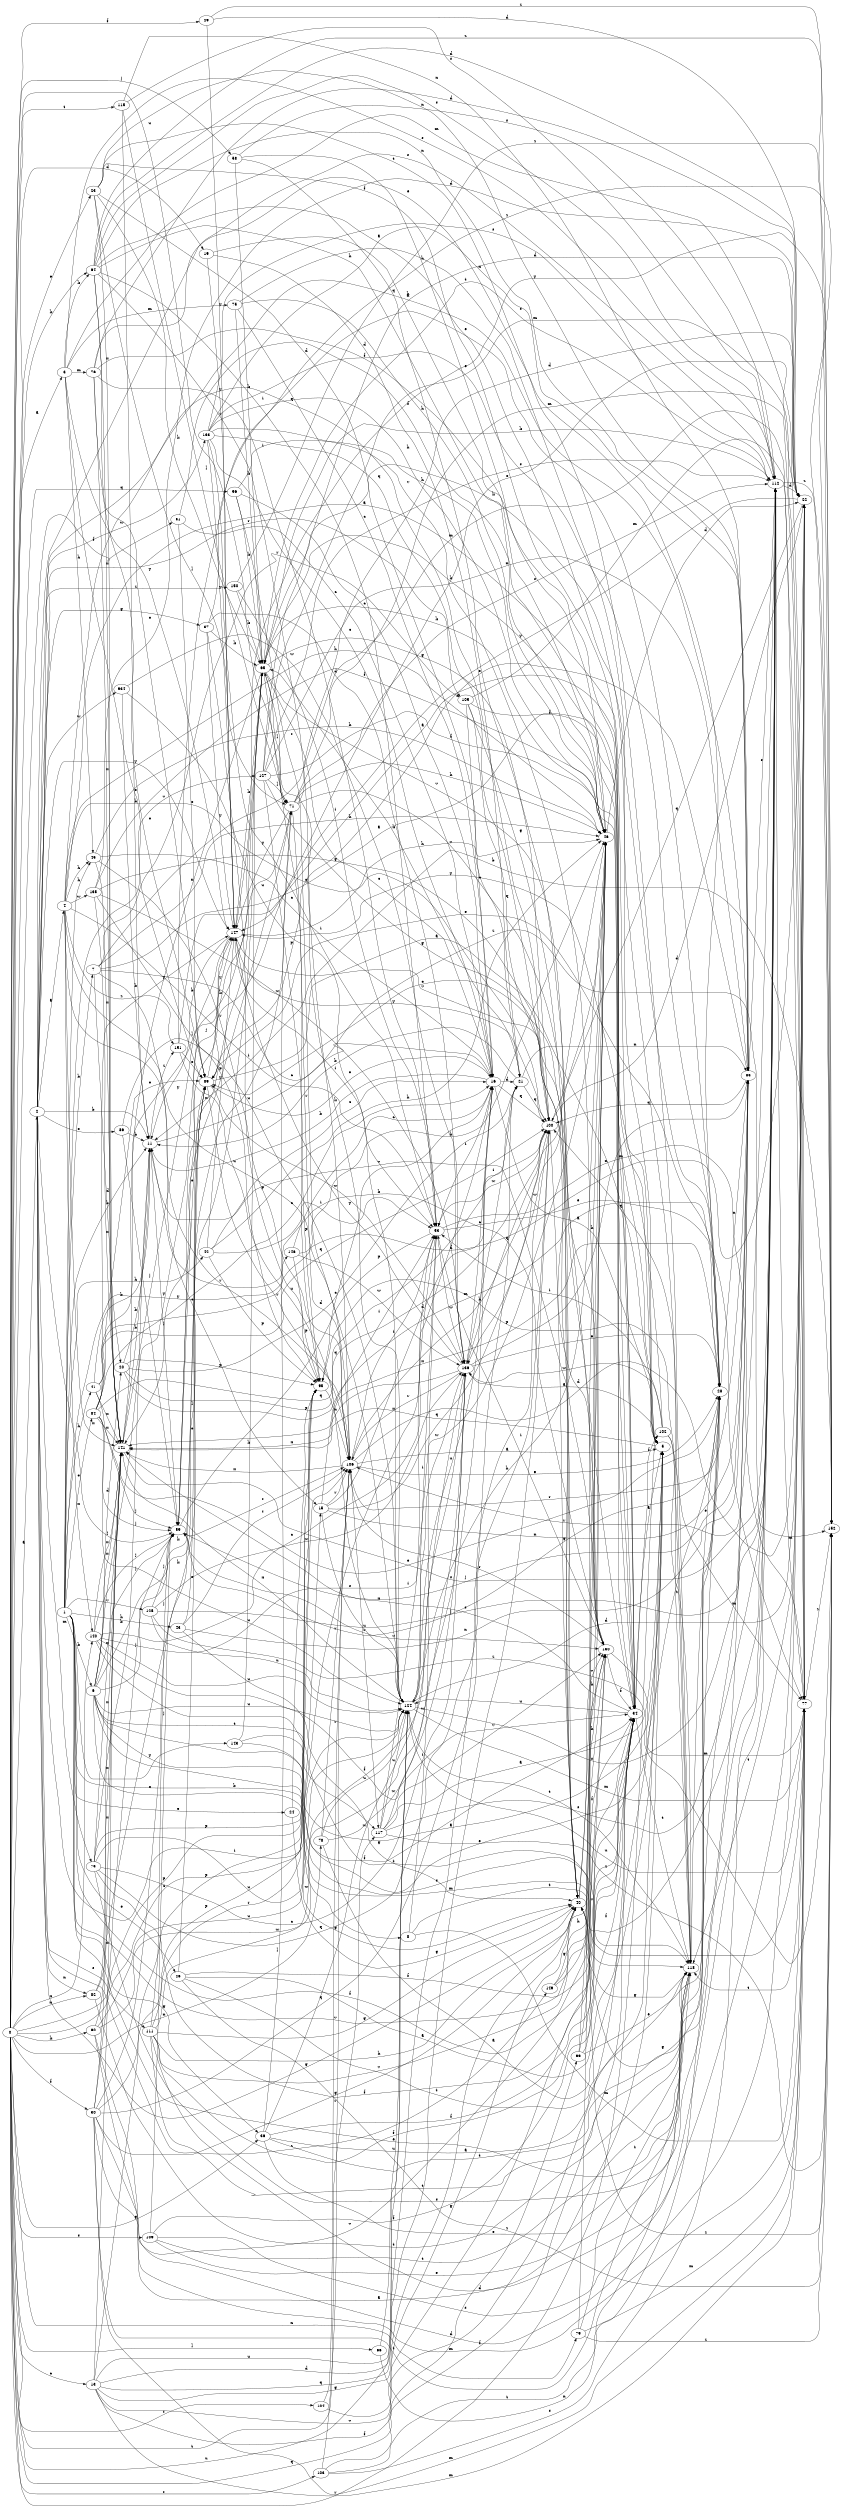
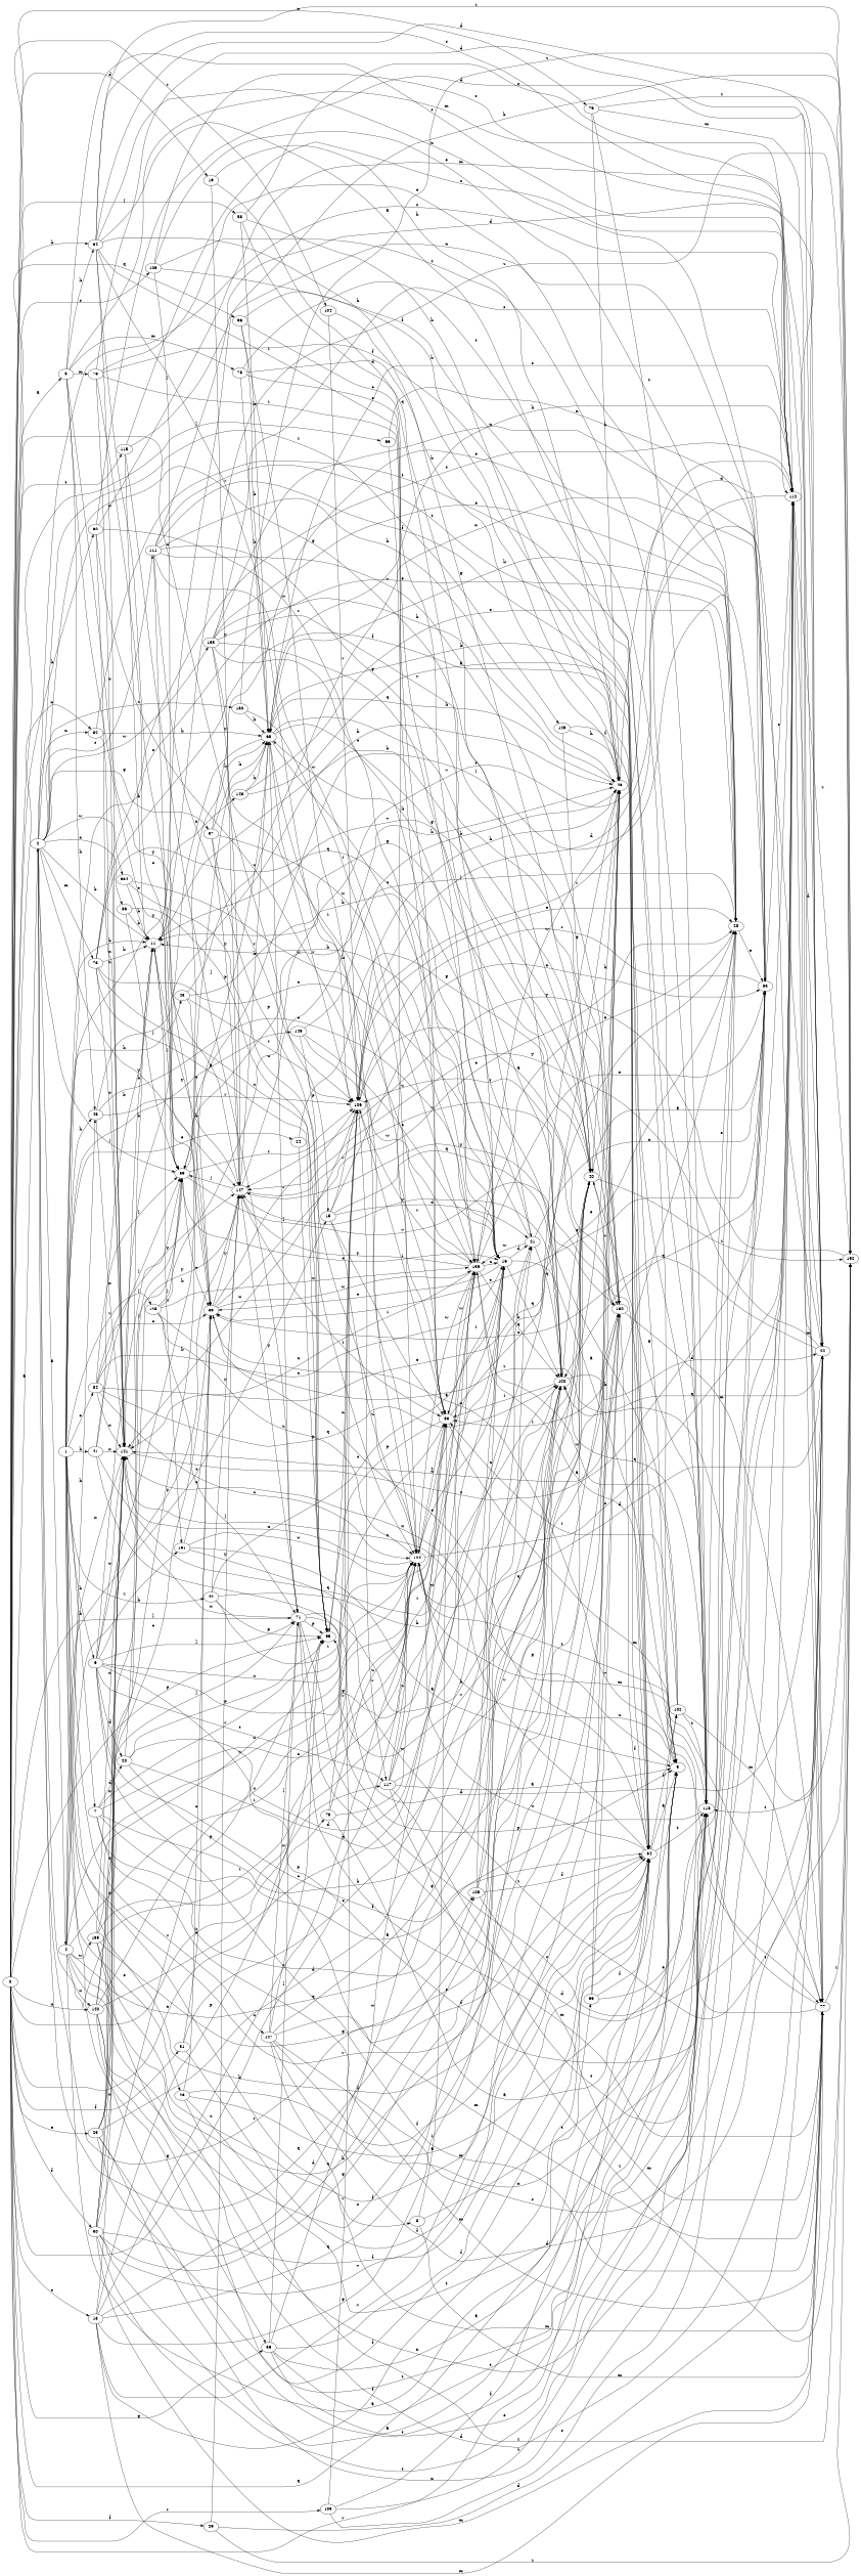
  strict digraph {
    fontname="DejaVu Serif"
    rankdir=LR
    node [fontname="DejaVu Serif"]
    edge [fontname="DejaVu Serif"]
    0
    2
    3
    13
    15
    19
    23
    29
    30
    31
    36
    58
    60
    64
    66
    71
    78
    79
    82
    95
    96
    99
    102
    103
    104
    109
    115
    117
    124
    140
    11
    4
    37
    40
    53
    59
    73
    86
    100
    105
    111
    112
    133
    n44 [label=934]
    147
    149
    150
    45
    75
    76
    77
    89
    34
    130
    141
    21
    83
    106
    46
    65
    118
    152
    22
    5
    16
    28
    136
    1
    6
    7
    8
    24
    26
    41
    42
    43
    84
    125
    127
    143
    146
    20
    151
    135
    0 -> 2 [label=a]
    0 -> 3 [label=a]
    0 -> 13 [label=c]
    0 -> 15 [label=c]
    0 -> 19 [label=d]
    0 -> 23 [label=e]
    0 -> 29 [label=f]
    0 -> 30 [label=f]
    0 -> 31 [label=f]
    0 -> 36 [label=g]
    0 -> 58 [label=j]
    0 -> 60 [label=k]
    0 -> 64 [label=k]
    0 -> 66 [label=l]
-   0 -> 71 [label=u]
+   0 -> 71 [label=l]
    0 -> 78 [label=n]
    0 -> 79 [label=n]
    0 -> 82 [label=n]
    0 -> 95 [label=p]
    0 -> 96 [label=q]
    0 -> 99 [label=q]
    0 -> 102 [label=r]
    0 -> 103 [label=r]
    0 -> 104 [label=r]
    0 -> 109 [label=s]
    0 -> 115 [label=t]
    0 -> 117 [label=t]
    0 -> 124 [label=u]
    0 -> 140 [label=x]
    2 -> 82 [label=n]
    2 -> 11 [label=b]
    2 -> 4 [label=a]
    2 -> 37 [label=g]
    2 -> 40 [label=g]
    2 -> 53 [label=i]
    2 -> 59 [label=j]
    2 -> 73 [label=m]
    2 -> 86 [label=o]
    2 -> 100 [label=q]
    2 -> 105 [label=r]
    2 -> 111 [label=s]
    2 -> 112 [label=s]
    2 -> 133 [label=w]
    2 -> n44 [label=w]
    2 -> 147 [label=y]
    2 -> 149 [label=z]
    2 -> 150 [label=z]
    3 -> 64 [label=k]
    3 -> 112 [label=s]
    3 -> 147 [label=y]
    3 -> 45 [label=h]
    3 -> 75 [label=m]
    3 -> 76 [label=m]
    3 -> 77 [label=m]
    3 -> 89 [label=o]
    13 -> 95 [label=p]
    13 -> 124 [label=u]
    13 -> 40 [label=g]
    13 -> 100 [label=q]
    13 -> 77 [label=m]
    13 -> 34 [label=f]
    13 -> 130 [label=v]
    13 -> 141 [label=x]
    13 -> 21 [label=d]
    15 -> 124 [label=u]
    15 -> 53 [label=i]
    15 -> 100 [label=q]
    15 -> 21 [label=d]
    15 -> 83 [label=n]
    15 -> 106 [label=r]
    19 -> 147 [label=y]
    19 -> 21 [label=d]
    19 -> 46 [label=h]
    23 -> 71 [label=l]
    23 -> 34 [label=f]
    23 -> 141 [label=x]
    23 -> 21 [label=d]
    23 -> 83 [label=n]
    23 -> 65 [label=k]
    23 -> 118 [label=t]
    29 -> 147 [label=y]
    29 -> 152 [label=z]
    29 -> 22 [label=d]
    30 -> 95 [label=p]
    30 -> 40 [label=g]
    30 -> 59 [label=j]
    30 -> 100 [label=q]
    30 -> 77 [label=m]
    30 -> 89 [label=o]
    30 -> 130 [label=v]
    30 -> 141 [label=x]
    30 -> 118 [label=t]
    30 -> 5 [label=a]
    31 -> 89 [label=o]
    31 -> 34 [label=f]
    31 -> 16 [label=c]
    36 -> 71 [label=l]
    36 -> 34 [label=f]
    36 -> 118 [label=t]
    36 -> 5 [label=a]
    36 -> 28 [label=e]
    36 -> 136 [label=w]
    58 -> 100 [label=q]
    58 -> 112 [label=s]
    58 -> 46 [label=h]
    58 -> 65 [label=k]
    60 -> 124 [label=u]
    60 -> 77 [label=m]
    60 -> 141 [label=x]
    60 -> 22 [label=d]
    60 -> 136 [label=w]
    64 -> 53 [label=i]
    64 -> 112 [label=s]
    64 -> 89 [label=o]
    64 -> 141 [label=x]
    64 -> 83 [label=n]
    64 -> 106 [label=r]
    64 -> 46 [label=h]
    64 -> 152 [label=z]
    64 -> 22 [label=d]
    64 -> 5 [label=a]
    66 -> 124 [label=u]
    66 -> 83 [label=n]
    71 -> 95 [label=p]
    71 -> 112 [label=s]
    71 -> 147 [label=y]
    71 -> 77 [label=m]
    71 -> 130 [label=v]
    71 -> 141 [label=x]
    71 -> 46 [label=h]
    71 -> 22 [label=d]
    78 -> 124 [label=u]
    78 -> 106 [label=r]
    78 -> 5 [label=a]
    78 -> 136 [label=w]
    79 -> 77 [label=m]
    79 -> 46 [label=h]
    79 -> 118 [label=t]
    79 -> 152 [label=z]
    82 -> 141 [label=x]
    82 -> 65 [label=k]
    82 -> 118 [label=t]
    95 -> 106 [label=n]
    96 -> 106 [label=r]
    96 -> 46 [label=h]
    96 -> 65 [label=k]
    96 -> 16 [label=c]
    99 -> 34 [label=f]
    99 -> 130 [label=v]
    99 -> 46 [label=h]
    99 -> 28 [label=e]
    102 -> 53 [label=i]
    102 -> 147 [label=y]
    102 -> 77 [label=m]
    102 -> 118 [label=t]
    102 -> 136 [label=w]
    103 -> 112 [label=s]
    103 -> 34 [label=f]
    103 -> 106 [label=r]
    103 -> 118 [label=t]
    104 -> 40 [label=g]
    104 -> 106 [label=r]
    109 -> 59 [label=j]
    109 -> 112 [label=s]
    109 -> 34 [label=f]
    109 -> 118 [label=t]
    109 -> 28 [label=e]
    115 -> 71 [label=l]
    115 -> 11 [label=b]
    115 -> 112 [label=s]
    115 -> 83 [label=n]
    117 -> 124 [label=u]
    117 -> 53 [label=i]
    117 -> 112 [label=s]
    117 -> 130 [label=v]
    117 -> 152 [label=z]
    117 -> 5 [label=a]
    117 -> 136 [label=w]
    124 -> 53 [label=i]
    124 -> 112 [label=s]
    124 -> 77 [label=m]
    124 -> 141 [label=x]
    124 -> 46 [label=h]
    124 -> 65 [label=k]
    124 -> 118 [label=t]
    124 -> 22 [label=d]
    124 -> 136 [label=w]
    140 -> 124 [label=u]
    140 -> 59 [label=j]
    140 -> 34 [label=f]
    140 -> 141 [label=x]
    140 -> 46 [label=s]
    140 -> 118 [label=t]
    140 -> 16 [label=c]
    11 -> 59 [label=j]
    11 -> 130 [label=v]
    11 -> 152 [label=z]
    11 -> 151 [label=z]
    4 -> 15 [label=c]
    4 -> 124 [label=u]
    4 -> 140 [label=x]
    4 -> 53 [label=i]
    4 -> 100 [label=q]
    4 -> 45 [label=h]
    4 -> 141 [label=x]
    4 -> 83 [label=n]
    4 -> 46 [label=h]
    4 -> 5 [label=a]
    4 -> 151 [label=z]
    4 -> 135 [label=w]
    37 -> 95 [label=p]
    37 -> 147 [label=y]
    37 -> 65 [label=k]
    37 -> 28 [label=e]
-   37 -> 136 [label=d]
+   37 -> 136 [label=w]
    40 -> 130 [label=v]
    40 -> 46 [label=h]
    40 -> 152 [label=z]
    53 -> 95 [label=p]
    53 -> 77 [label=m]
    53 -> 28 [label=e]
    53 -> 136 [label=w]
    59 -> 89 [label=o]
    59 -> 130 [label=v]
    59 -> 106 [label=r]
    59 -> 65 [label=k]
    59 -> 16 [label=c]
    73 -> 95 [label=p]
    73 -> 124 [label=u]
    73 -> 11 [label=b]
    73 -> 100 [label=q]
    73 -> 112 [label=s]
    73 -> 34 [label=f]
    73 -> 141 [label=x]
    73 -> 16 [label=c]
    86 -> 95 [label=p]
    86 -> 11 [label=b]
    86 -> 59 [label=j]
    100 -> 40 [label=g]
    100 -> 53 [label=i]
    100 -> 147 [label=y]
    100 -> 22 [label=d]
    105 -> 40 [label=g]
    105 -> 100 [label=q]
    105 -> 77 [label=m]
    105 -> 34 [label=f]
    105 -> 16 [label=c]
    111 -> 40 [label=g]
    111 -> 59 [label=j]
    111 -> 34 [label=f]
    111 -> 130 [label=v]
    111 -> 106 [label=r]
    111 -> 46 [label=h]
    111 -> 118 [label=t]
    111 -> 22 [label=d]
    111 -> 136 [label=w]
    112 -> 77 [label=m]
    112 -> 106 [label=r]
    112 -> 65 [label=k]
    112 -> 152 [label=z]
    112 -> 22 [label=d]
    133 -> 53 [label=i]
    133 -> 100 [label=q]
    133 -> 112 [label=s]
    133 -> 147 [label=y]
    133 -> 130 [label=v]
    133 -> 83 [label=n]
    133 -> 46 [label=h]
    133 -> 16 [label=c]
    133 -> 28 [label=e]
    n44 -> 124 [label=u]
    n44 -> 11 [label=b]
    n44 -> 136 [label=w]
    147 -> 11 [label=b]
    147 -> 53 [label=i]
    147 -> 59 [label=j]
    147 -> 130 [label=v]
    147 -> 46 [label=h]
    147 -> 65 [label=k]
    149 -> 40 [label=g]
    149 -> 34 [label=f]
    149 -> 46 [label=h]
    150 -> 53 [label=i]
    150 -> 65 [label=k]
    150 -> 152 [label=z]
    45 -> 141 [label=x]
    45 -> 106 [label=r]
    45 -> 46 [label=h]
    45 -> 16 [label=c]
    75 -> 46 [label=h]
    75 -> 65 [label=k]
    75 -> 118 [label=t]
    75 -> 16 [label=c]
    76 -> 53 [label=i]
    76 -> 89 [label=o]
    76 -> 34 [label=f]
    76 -> 141 [label=x]
    76 -> 22 [label=d]
    76 -> 28 [label=e]
    77 -> 124 [label=u]
    77 -> 118 [label=t]
    77 -> 152 [label=z]
    89 -> 147 [label=y]
    89 -> 106 [label=r]
    89 -> 5 [label=a]
    89 -> 28 [label=e]
    89 -> 136 [label=w]
    34 -> 102 [label=f]
    34 -> 124 [label=u]
    34 -> 89 [label=o]
    34 -> 141 [label=x]
    34 -> 65 [label=k]
    34 -> 118 [label=t]
    34 -> 5 [label=a]
    130 -> 11 [label=b]
    130 -> 53 [label=i]
    130 -> 77 [label=m]
    130 -> 34 [label=f]
    130 -> 106 [label=r]
    141 -> 11 [label=b]
    141 -> 112 [label=s]
    141 -> 147 [label=y]
    21 -> 11 [label=b]
    21 -> 100 [label=q]
    21 -> 83 [label=n]
    21 -> 65 [label=k]
    21 -> 136 [label=w]
    83 -> 40 [label=g]
    83 -> 59 [label=j]
    83 -> 100 [label=q]
    83 -> 112 [label=s]
    83 -> 89 [label=o]
    83 -> 106 [label=r]
    106 -> 117 [label=r]
    106 -> 53 [label=i]
    106 -> 141 [label=x]
    106 -> 46 [label=h]
    106 -> 22 [label=d]
    106 -> 5 [label=a]
    106 -> 28 [label=e]
    46 -> 65 [label=k]
    46 -> 22 [label=d]
    46 -> 136 [label=w]
    65 -> 71 [label=l]
    65 -> 40 [label=g]
    65 -> 112 [label=s]
    65 -> 130 [label=v]
    65 -> 141 [label=x]
    65 -> 106 [label=r]
    65 -> 16 [label=c]
    118 -> 95 [label=p]
    118 -> 40 [label=g]
    118 -> 100 [label=q]
    118 -> 28 [label=e]
    152 -> 11 [label=b]
    152 -> 147 [label=y]
    22 -> 100 [label=q]
    22 -> 147 [label=y]
    22 -> 89 [label=o]
    22 -> 118 [label=t]
    5 -> 141 [label=x]
    16 -> 124 [label=u]
    16 -> 11 [label=b]
    16 -> 53 [label=i]
    16 -> 100 [label=q]
    16 -> 89 [label=o]
    16 -> 21 [label=d]
    16 -> 5 [label=a]
    28 -> 59 [label=j]
    28 -> 141 [label=x]
    28 -> 83 [label=n]
    28 -> 65 [label=k]
    136 -> 100 [label=q]
    136 -> 147 [label=y]
    136 -> 141 [label=x]
    136 -> 83 [label=n]
    136 -> 106 [label=r]
    136 -> 5 [label=a]
    136 -> 16 [label=c]
    136 -> 28 [label=e]
    1 -> 36 [label=g]
    1 -> 11 [label=b]
    1 -> 45 [label=h]
    1 -> 34 [label=f]
    1 -> 130 [label=v]
    1 -> 28 [label=e]
    1 -> 6 [label=b]
    1 -> 7 [label=b]
    1 -> 8 [label=b]
    1 -> 24 [label=e]
    1 -> 26 [label=e]
    1 -> 41 [label=h]
    1 -> 42 [label=h]
    1 -> 43 [label=h]
    1 -> 84 [label=o]
    1 -> 125 [label=v]
    1 -> 127 [label=v]
    1 -> 143 [label=y]
    1 -> 146 [label=y]
    6 -> 71 [label=l]
    6 -> 117 [label=t]
    6 -> 124 [label=u]
    6 -> 40 [label=g]
    6 -> 59 [label=j]
    6 -> 112 [label=s]
    6 -> 147 [label=y]
    6 -> 77 [label=m]
    6 -> 34 [label=f]
    6 -> 141 [label=x]
    6 -> 65 [label=k]
    6 -> 20 [label=d]
    7 -> 105 [label=r]
    7 -> 77 [label=m]
    7 -> 106 [label=r]
    7 -> 46 [label=h]
    7 -> 5 [label=a]
    7 -> 16 [label=c]
    7 -> 20 [label=d]
    8 -> 53 [label=i]
    8 -> 77 [label=m]
    8 -> 118 [label=t]
    24 -> 95 [label=p]
    24 -> 40 [label=g]
    26 -> 89 [label=o]
    26 -> 34 [label=f]
    26 -> 118 [label=t]
    26 -> 152 [label=z]
    26 -> 5 [label=a]
    41 -> 11 [label=b]
    41 -> 59 [label=j]
    41 -> 100 [label=q]
    41 -> 141 [label=x]
    41 -> 22 [label=d]
    42 -> 95 [label=p]
    42 -> 53 [label=i]
    42 -> 147 [label=y]
    42 -> 46 [label=h]
    42 -> 16 [label=c]
    43 -> 40 [label=g]
    43 -> 89 [label=o]
    43 -> 83 [label=n]
    43 -> 106 [label=r]
    84 -> 124 [label=u]
    84 -> 59 [label=j]
    84 -> 100 [label=q]
    84 -> 147 [label=y]
    84 -> 89 [label=o]
    84 -> 141 [label=x]
    84 -> 16 [label=c]
    84 -> 28 [label=e]
-   84 -> 71 [label=l]
+   125 -> 71 [label=l]
    125 -> 124 [label=u]
    125 -> 59 [label=j]
    125 -> 112 [label=s]
    125 -> 152 [label=z]
    125 -> 136 [label=w]
    127 -> 71 [label=l]
    127 -> 95 [label=p]
    127 -> 40 [label=g]
    127 -> 112 [label=s]
    127 -> 77 [label=m]
    127 -> 34 [label=f]
    127 -> 83 [label=n]
    127 -> 22 [label=d]
    143 -> 65 [label=k]
    143 -> 5 [label=a]
    143 -> 28 [label=e]
    146 -> 95 [label=p]
    146 -> 46 [label=h]
    146 -> 16 [label=c]
    146 -> 136 [label=w]
    20 -> 95 [label=p]
    20 -> 11 [label=b]
    20 -> 100 [label=q]
    20 -> 77 [label=m]
    20 -> 21 [label=d]
    151 -> 124 [label=u]
    151 -> 89 [label=o]
    151 -> 152 [label=z]
    151 -> 5 [label=a]
    135 -> 124 [label=u]
    135 -> 40 [label=g]
    135 -> 34 [label=f]
    135 -> 141 [label=x]
    135 -> 22 [label=d]
    135 -> 136 [label=w]
  }
